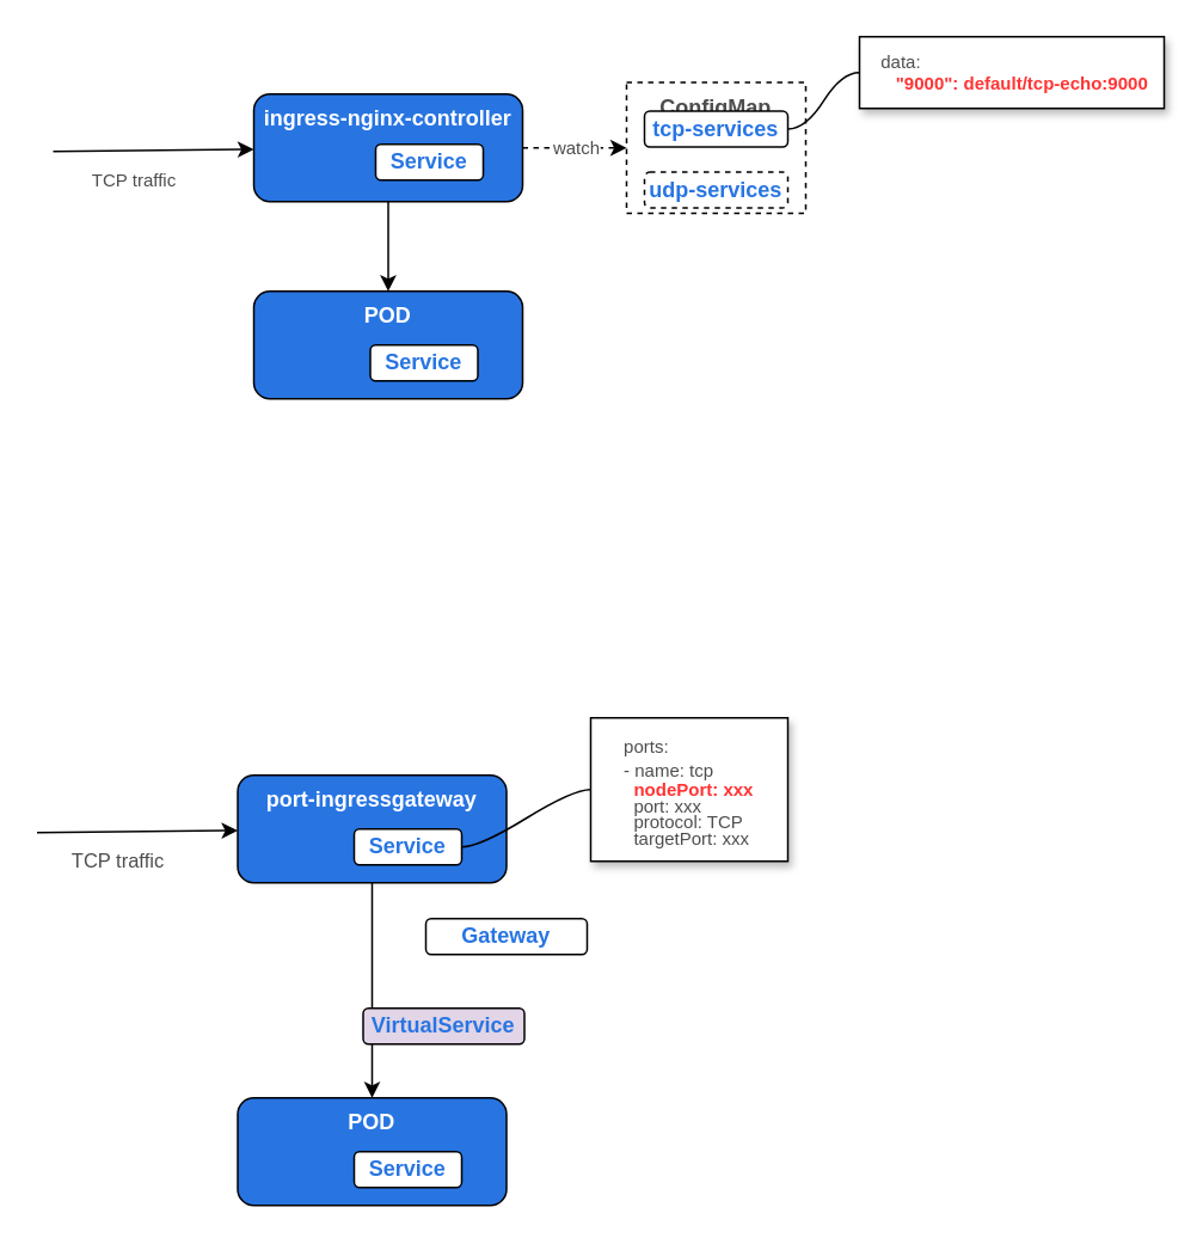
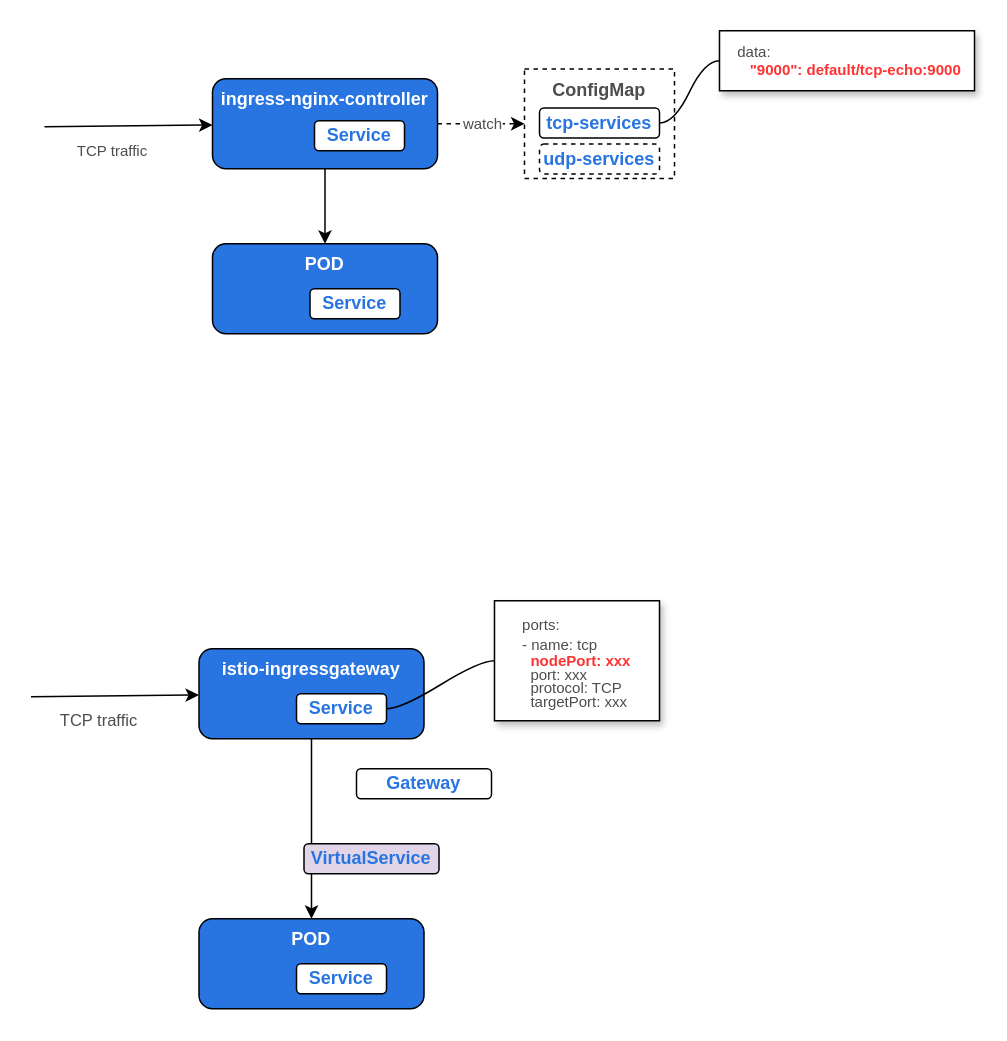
  <mxCell id="0" />
  <mxCell id="1" parent="0" />
  <mxCell id="2" value="" style="group" vertex="1" connectable="0" parent="1"><mxGeometry x="29" y="20" width="620.0" height="202" as="geometry" /></mxCell>
  <mxCell id="3" value="&lt;font color=&quot;#4d4d4d&quot; face=&quot;Helvetica&quot; style=&quot;font-size: 12px&quot;&gt;&lt;b&gt;ConfigMap&lt;/b&gt;&lt;/font&gt;" style="rounded=0;whiteSpace=wrap;html=1;shadow=0;fontFamily=Georgia;fontSize=10;fontColor=#FF3333;fillColor=#FFFFFF;align=center;verticalAlign=top;dashed=1;" vertex="1" parent="2"><mxGeometry x="320.0" y="25.5" width="100" height="73" as="geometry" /></mxCell>
  <mxCell id="4" value="" style="edgeStyle=none;html=1;" edge="1" parent="2" target="11"><mxGeometry relative="1" as="geometry"><mxPoint y="64" as="sourcePoint" /></mxGeometry></mxCell>
  <mxCell id="5" value="&lt;font color=&quot;#4d4d4d&quot; style=&quot;font-size: 10px&quot;&gt;TCP traffic&lt;/font&gt;" style="edgeLabel;html=1;align=center;verticalAlign=top;resizable=0;points=[];fontColor=#2875E2;labelPosition=center;verticalLabelPosition=top;" vertex="1" connectable="0" parent="4"><mxGeometry x="-0.215" y="-3" relative="1" as="geometry"><mxPoint as="offset" /></mxGeometry></mxCell>
  <mxCell id="6" value="" style="group" vertex="1" connectable="0" parent="2"><mxGeometry x="112.0" y="142" width="150" height="60" as="geometry" /></mxCell>
  <mxCell id="7" value="&lt;font color=&quot;#ffffff&quot;&gt;&lt;b&gt;POD&lt;/b&gt;&lt;/font&gt;" style="rounded=1;whiteSpace=wrap;html=1;fillColor=#2875E2;verticalAlign=top;" vertex="1" parent="6"><mxGeometry width="150" height="60" as="geometry" /></mxCell>
  <mxCell id="8" value="&lt;font color=&quot;#2875e2&quot;&gt;&lt;b&gt;Service&lt;/b&gt;&lt;/font&gt;" style="rounded=1;whiteSpace=wrap;html=1;fontColor=#FFFFFF;fillColor=#FFFFFF;" vertex="1" parent="6"><mxGeometry x="65" y="30" width="60" height="20" as="geometry" /></mxCell>
  <mxCell id="9" value="" style="edgeStyle=orthogonalEdgeStyle;rounded=0;orthogonalLoop=1;jettySize=auto;html=1;fontFamily=Helvetica;fontSize=12;fontColor=#4D4D4D;entryX=0;entryY=0.5;entryDx=0;entryDy=0;dashed=1;" edge="1" parent="2" source="11" target="3"><mxGeometry relative="1" as="geometry" /></mxCell>
  <mxCell id="10" value="&lt;font style=&quot;font-size: 10px&quot;&gt;watch&lt;/font&gt;" style="edgeLabel;html=1;align=center;verticalAlign=middle;resizable=0;points=[];fontSize=12;fontFamily=Helvetica;fontColor=#4D4D4D;" vertex="1" connectable="0" parent="9"><mxGeometry x="0.017" y="1" relative="1" as="geometry"><mxPoint as="offset" /></mxGeometry></mxCell>
  <mxCell id="11" value="&lt;font color=&quot;#ffffff&quot;&gt;&lt;b&gt;ingress-nginx-controller&lt;/b&gt;&lt;/font&gt;" style="rounded=1;whiteSpace=wrap;html=1;fillColor=#2875E2;verticalAlign=top;" vertex="1" parent="2"><mxGeometry x="112.0" y="32" width="150" height="60" as="geometry" /></mxCell>
  <mxCell id="12" value="" style="edgeStyle=none;html=1;exitX=0.5;exitY=1;exitDx=0;exitDy=0;" edge="1" parent="2" source="11" target="7"><mxGeometry relative="1" as="geometry"><mxPoint x="172.0" y="102" as="sourcePoint" /><mxPoint x="187.0" y="152" as="targetPoint" /></mxGeometry></mxCell>
  <mxCell id="13" value="&lt;font color=&quot;#2875e2&quot;&gt;&lt;b&gt;Service&lt;/b&gt;&lt;/font&gt;" style="rounded=1;whiteSpace=wrap;html=1;fontColor=#FFFFFF;fillColor=#FFFFFF;" vertex="1" parent="2"><mxGeometry x="180.0" y="60" width="60" height="20" as="geometry" /></mxCell>
- <mxCell id="14" value="&lt;font color=&quot;#2875e2&quot;&gt;&lt;b&gt;tcp-services&lt;/b&gt;&lt;/font&gt;" style="rounded=1;whiteSpace=wrap;html=1;fontColor=#FFFFFF;fillColor=#FFFFFF;" vertex="1" parent="2"><mxGeometry x="330.0" y="41.5" width="80" height="20" as="geometry" /></mxCell>
+ <mxCell id="14" value="&lt;font color=&quot;#2875e2&quot;&gt;&lt;b&gt;tcp-services&lt;/b&gt;&lt;/font&gt;" style="rounded=1;whiteSpace=wrap;html=1;fontColor=#FFFFFF;fillColor=#FFFFFF;" vertex="1" parent="2"><mxGeometry x="330.0" y="51.5" width="80" height="20" as="geometry" /></mxCell>
  <mxCell id="15" value="&lt;font color=&quot;#2875e2&quot;&gt;&lt;b&gt;udp-services&lt;/b&gt;&lt;/font&gt;" style="rounded=1;whiteSpace=wrap;html=1;fontColor=#FFFFFF;fillColor=#FFFFFF;dashed=1;" vertex="1" parent="2"><mxGeometry x="330.0" y="75.5" width="80" height="20" as="geometry" /></mxCell>
  <mxCell id="16" value="&amp;nbsp; &amp;nbsp;data:&lt;br&gt;&amp;nbsp; &amp;nbsp; &amp;nbsp; &lt;b&gt;&lt;font color=&quot;#ff3333&quot;&gt;&quot;9000&quot;: default/tcp-echo:9000&lt;/font&gt;&lt;/b&gt;" style="whiteSpace=wrap;html=1;rounded=0;arcSize=50;align=left;verticalAlign=middle;strokeWidth=1;autosize=1;spacing=4;treeFolding=1;treeMoving=1;newEdgeStyle={&quot;edgeStyle&quot;:&quot;entityRelationEdgeStyle&quot;,&quot;startArrow&quot;:&quot;none&quot;,&quot;endArrow&quot;:&quot;none&quot;,&quot;segment&quot;:10,&quot;curved&quot;:1};shadow=1;fontFamily=Helvetica;fontSize=10;fontColor=#4D4D4D;fillColor=#FFFFFF;" vertex="1" parent="2"><mxGeometry x="450.0" width="170" height="40" as="geometry" /></mxCell>
  <mxCell id="17" value="" style="edgeStyle=entityRelationEdgeStyle;startArrow=none;endArrow=none;segment=10;curved=1;rounded=0;fontFamily=Helvetica;fontSize=10;fontColor=#4D4D4D;exitX=1;exitY=0.5;exitDx=0;exitDy=0;" edge="1" target="16" parent="2" source="14"><mxGeometry relative="1" as="geometry"><mxPoint x="30.0" y="140" as="sourcePoint" /></mxGeometry></mxCell>
  <mxCell id="18" value="" style="group" vertex="1" connectable="0" parent="1"><mxGeometry x="20" y="400" width="419" height="272" as="geometry" /></mxCell>
  <mxCell id="19" value="" style="edgeStyle=none;html=1;" parent="18" target="25" edge="1"><mxGeometry relative="1" as="geometry"><mxPoint y="64" as="sourcePoint" /></mxGeometry></mxCell>
  <mxCell id="20" value="&lt;font color=&quot;#4d4d4d&quot;&gt;TCP traffic&lt;/font&gt;" style="edgeLabel;html=1;align=center;verticalAlign=top;resizable=0;points=[];fontColor=#2875E2;labelPosition=center;verticalLabelPosition=top;" vertex="1" connectable="0" parent="19"><mxGeometry x="-0.215" y="-3" relative="1" as="geometry"><mxPoint as="offset" /></mxGeometry></mxCell>
  <mxCell id="21" value="" style="group" vertex="1" connectable="0" parent="18"><mxGeometry x="112" y="212" width="150" height="60" as="geometry" /></mxCell>
  <mxCell id="22" value="&lt;font color=&quot;#ffffff&quot;&gt;&lt;b&gt;POD&lt;/b&gt;&lt;/font&gt;" style="rounded=1;whiteSpace=wrap;html=1;fillColor=#2875E2;verticalAlign=top;" vertex="1" parent="21"><mxGeometry width="150" height="60" as="geometry" /></mxCell>
  <mxCell id="23" value="&lt;font color=&quot;#2875e2&quot;&gt;&lt;b&gt;Service&lt;/b&gt;&lt;/font&gt;" style="rounded=1;whiteSpace=wrap;html=1;fontColor=#FFFFFF;fillColor=#FFFFFF;" vertex="1" parent="21"><mxGeometry x="65" y="30" width="60" height="20" as="geometry" /></mxCell>
  <mxCell id="24" value="&lt;b&gt;Gateway&lt;/b&gt;" style="rounded=1;whiteSpace=wrap;html=1;fontColor=#2875E2;fillColor=#FFFFFF;" vertex="1" parent="18"><mxGeometry x="217" y="112" width="90" height="20" as="geometry" /></mxCell>
- <mxCell id="25" value="&lt;font color=&quot;#ffffff&quot;&gt;&lt;b&gt;port-ingressgateway&lt;/b&gt;&lt;/font&gt;" style="rounded=1;whiteSpace=wrap;html=1;fillColor=#2875E2;verticalAlign=top;" parent="18" vertex="1"><mxGeometry x="112" y="32" width="150" height="60" as="geometry" /></mxCell>
+ <mxCell id="25" value="&lt;font color=&quot;#ffffff&quot;&gt;&lt;b&gt;istio-ingressgateway&lt;/b&gt;&lt;/font&gt;" style="rounded=1;whiteSpace=wrap;html=1;fillColor=#2875E2;verticalAlign=top;" parent="18" vertex="1"><mxGeometry x="112" y="32" width="150" height="60" as="geometry" /></mxCell>
  <mxCell id="26" value="" style="edgeStyle=none;html=1;exitX=0.5;exitY=1;exitDx=0;exitDy=0;" parent="18" source="25" target="22" edge="1"><mxGeometry relative="1" as="geometry"><mxPoint x="172" y="102" as="sourcePoint" /><mxPoint x="187" y="152" as="targetPoint" /></mxGeometry></mxCell>
  <mxCell id="27" value="&lt;font color=&quot;#2875e2&quot;&gt;&lt;b&gt;Service&lt;/b&gt;&lt;/font&gt;" style="rounded=1;whiteSpace=wrap;html=1;fontColor=#FFFFFF;fillColor=#FFFFFF;" vertex="1" parent="18"><mxGeometry x="177" y="62" width="60" height="20" as="geometry" /></mxCell>
  <mxCell id="28" value="&lt;div style=&quot;text-align: left&quot;&gt;&lt;div style=&quot;text-align: justify&quot;&gt;&lt;span style=&quot;font-size: 10px&quot;&gt;ports:&lt;/span&gt;&lt;/div&gt;&lt;span style=&quot;font-size: 10px&quot;&gt;&lt;div style=&quot;text-align: justify&quot;&gt;&lt;span&gt;- name: tcp&lt;/span&gt;&lt;/div&gt;&lt;/span&gt;&lt;/div&gt;&lt;font style=&quot;font-size: 10px ; line-height: 0.9&quot;&gt;&lt;div style=&quot;text-align: justify&quot;&gt;&amp;nbsp; &lt;font color=&quot;#ff3333&quot;&gt;&lt;b&gt;nodePort: xxx&lt;/b&gt;&lt;/font&gt;&lt;/div&gt;&lt;div style=&quot;text-align: justify&quot;&gt;&lt;span&gt;&amp;nbsp; port: xxx&lt;br&gt;&lt;/span&gt;&lt;/div&gt;&lt;div style=&quot;text-align: justify&quot;&gt;&lt;span&gt;&amp;nbsp; protocol: TCP&lt;/span&gt;&lt;/div&gt;&lt;div style=&quot;text-align: justify&quot;&gt;&amp;nbsp; targetPort: xxx&lt;/div&gt;&lt;/font&gt;" style="whiteSpace=wrap;html=1;rounded=0;arcSize=50;align=center;verticalAlign=middle;strokeWidth=1;autosize=1;spacing=4;treeFolding=1;treeMoving=1;newEdgeStyle={&quot;edgeStyle&quot;:&quot;entityRelationEdgeStyle&quot;,&quot;startArrow&quot;:&quot;none&quot;,&quot;endArrow&quot;:&quot;none&quot;,&quot;segment&quot;:10,&quot;curved&quot;:1};fontColor=#4D4D4D;fillColor=#FFFFFF;shadow=1;" vertex="1" parent="18"><mxGeometry x="309" width="110" height="80" as="geometry" /></mxCell>
  <mxCell id="29" value="" style="edgeStyle=entityRelationEdgeStyle;startArrow=none;endArrow=none;segment=10;curved=1;rounded=0;fontColor=#4D4D4D;exitX=1;exitY=0.5;exitDx=0;exitDy=0;" edge="1" target="28" parent="18" source="27"><mxGeometry relative="1" as="geometry"><mxPoint x="142" y="212" as="sourcePoint" /></mxGeometry></mxCell>
  <mxCell id="30" value="&lt;b&gt;VirtualService&lt;/b&gt;" style="rounded=1;whiteSpace=wrap;html=1;fontColor=#2875E2;fillColor=#e1d5e7;" vertex="1" parent="18"><mxGeometry x="182" y="162" width="90" height="20" as="geometry" /></mxCell>
